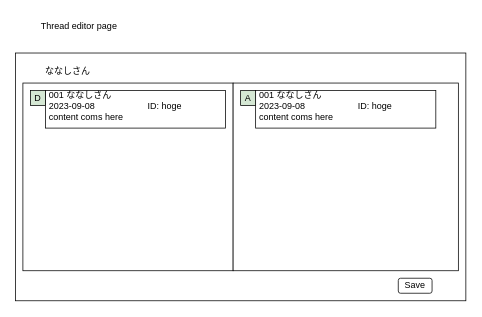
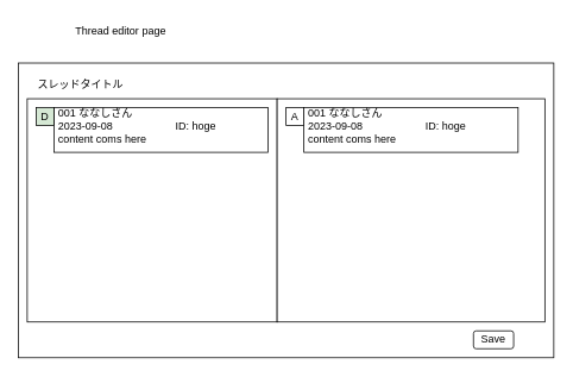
  <mxCell id="0" />
  <mxCell id="1" parent="0" />
  <mxCell id="2" value="" style="rounded=0;whiteSpace=wrap;html=1;" vertex="1" parent="1"><mxGeometry x="20" y="70" width="600" height="330" as="geometry" /></mxCell>
  <mxCell id="3" value="" style="rounded=0;whiteSpace=wrap;html=1;" vertex="1" parent="1"><mxGeometry x="30" y="110" width="280" height="250" as="geometry" /></mxCell>
  <mxCell id="4" value="" style="rounded=0;whiteSpace=wrap;html=1;" vertex="1" parent="1"><mxGeometry x="310" y="110" width="300" height="250" as="geometry" /></mxCell>
  <mxCell id="5" value="Save" style="rounded=1;whiteSpace=wrap;html=1;" vertex="1" parent="1"><mxGeometry x="530" y="370" width="45" height="20" as="geometry" /></mxCell>
- <mxCell id="6" value="ななしさん" style="text;html=1;strokeColor=none;fillColor=none;align=center;verticalAlign=middle;whiteSpace=wrap;rounded=0;" vertex="1" parent="1"><mxGeometry x="30" y="80" width="120" height="30" as="geometry" /></mxCell>
+ <mxCell id="6" value="スレッドタイトル" style="text;html=1;strokeColor=none;fillColor=none;align=center;verticalAlign=middle;whiteSpace=wrap;rounded=0;" vertex="1" parent="1"><mxGeometry x="30" y="80" width="120" height="30" as="geometry" /></mxCell>
  <mxCell id="7" value="" style="group" vertex="1" connectable="0" parent="1"><mxGeometry x="60" y="120" width="270" height="50" as="geometry" /></mxCell>
  <mxCell id="8" value="" style="rounded=0;whiteSpace=wrap;html=1;" vertex="1" parent="7"><mxGeometry width="240" height="50" as="geometry" /></mxCell>
  <mxCell id="9" value="001 ななしさん&lt;br&gt;2023-09-08&amp;nbsp; &amp;nbsp; &amp;nbsp; &amp;nbsp; &amp;nbsp; &amp;nbsp; &amp;nbsp; &amp;nbsp; &amp;nbsp; &amp;nbsp; &amp;nbsp;ID: hoge&lt;br&gt;content coms here" style="text;html=1;strokeColor=none;fillColor=none;spacing=5;spacingTop=-20;whiteSpace=wrap;overflow=hidden;rounded=0;" vertex="1" parent="7"><mxGeometry y="10" width="270" height="40" as="geometry" /></mxCell>
  <mxCell id="10" value="" style="group" vertex="1" connectable="0" parent="1"><mxGeometry x="340" y="120" width="270" height="50" as="geometry" /></mxCell>
  <mxCell id="11" value="" style="rounded=0;whiteSpace=wrap;html=1;" vertex="1" parent="10"><mxGeometry width="240" height="50" as="geometry" /></mxCell>
  <mxCell id="12" value="001 ななしさん&lt;br&gt;2023-09-08&amp;nbsp; &amp;nbsp; &amp;nbsp; &amp;nbsp; &amp;nbsp; &amp;nbsp; &amp;nbsp; &amp;nbsp; &amp;nbsp; &amp;nbsp; &amp;nbsp;ID: hoge&lt;br&gt;content coms here" style="text;html=1;strokeColor=none;fillColor=none;spacing=5;spacingTop=-20;whiteSpace=wrap;overflow=hidden;rounded=0;" vertex="1" parent="10"><mxGeometry y="10" width="270" height="40" as="geometry" /></mxCell>
- <mxCell id="13" value="A" style="rounded=0;whiteSpace=wrap;html=1;fillColor=#d5e8d4;" vertex="1" parent="1"><mxGeometry x="320" y="120" width="20" height="20" as="geometry" /></mxCell>
+ <mxCell id="13" value="A" style="rounded=0;whiteSpace=wrap;html=1;" vertex="1" parent="1"><mxGeometry x="320" y="120" width="20" height="20" as="geometry" /></mxCell>
  <mxCell id="14" value="D" style="rounded=0;whiteSpace=wrap;html=1;fillColor=#d5e8d4;" vertex="1" parent="1"><mxGeometry x="40" y="120" width="20" height="20" as="geometry" /></mxCell>
- <mxCell id="15" value="Thread editor page" style="text;html=1;strokeColor=none;fillColor=none;align=center;verticalAlign=middle;whiteSpace=wrap;rounded=0;" vertex="1" parent="1"><mxGeometry x="20" y="20" width="170" height="30" as="geometry" /></mxCell>
+ <mxCell id="15" value="Thread editor page" style="text;html=1;strokeColor=none;fillColor=none;align=center;verticalAlign=middle;whiteSpace=wrap;rounded=0;" vertex="1" parent="1"><mxGeometry x="50" y="20" width="170" height="30" as="geometry" /></mxCell>
